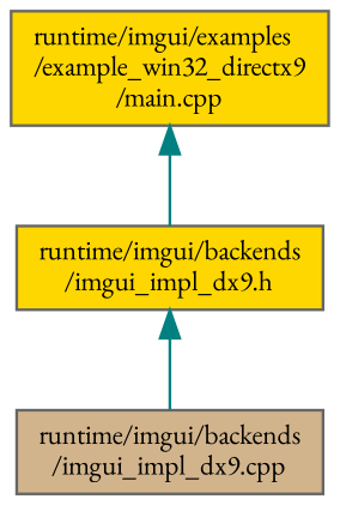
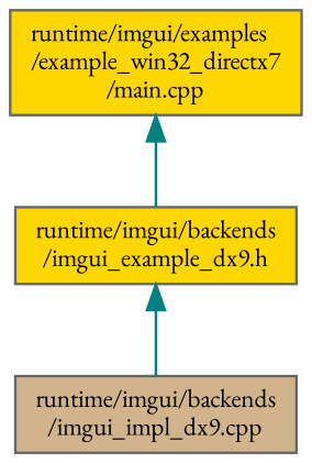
  digraph {
    fontname="EB Garamond"
    node [color=grey40 fillcolor=gold fontname="EB Garamond" fontsize=10 shape=box style=filled]
    edge [color=teal dir=back fontname="EB Garamond" fontsize=10 labelfontname=Helvetica labelfontsize=10 style=solid]
-   n1 [color=gray40 fontcolor=black height=0.2 label="runtime/imgui/backends\l/imgui_impl_dx9.h" width=0.4]
+   n1 [color=gray40 fontcolor=black height=0.2 label="runtime/imgui/backends\l/imgui_example_dx9.h" width=0.4]
    n2 [fillcolor=tan height=0.2 label="runtime/imgui/backends\l/imgui_impl_dx9.cpp" width=0.4]
-   n3 [height=0.2 label="runtime/imgui/examples\l/example_win32_directx9\l/main.cpp" width=0.4]
+   n3 [height=0.2 label="runtime/imgui/examples\l/example_win32_directx7\l/main.cpp" width=0.4]
    n1 -> n2
    n3 -> n1
  }
